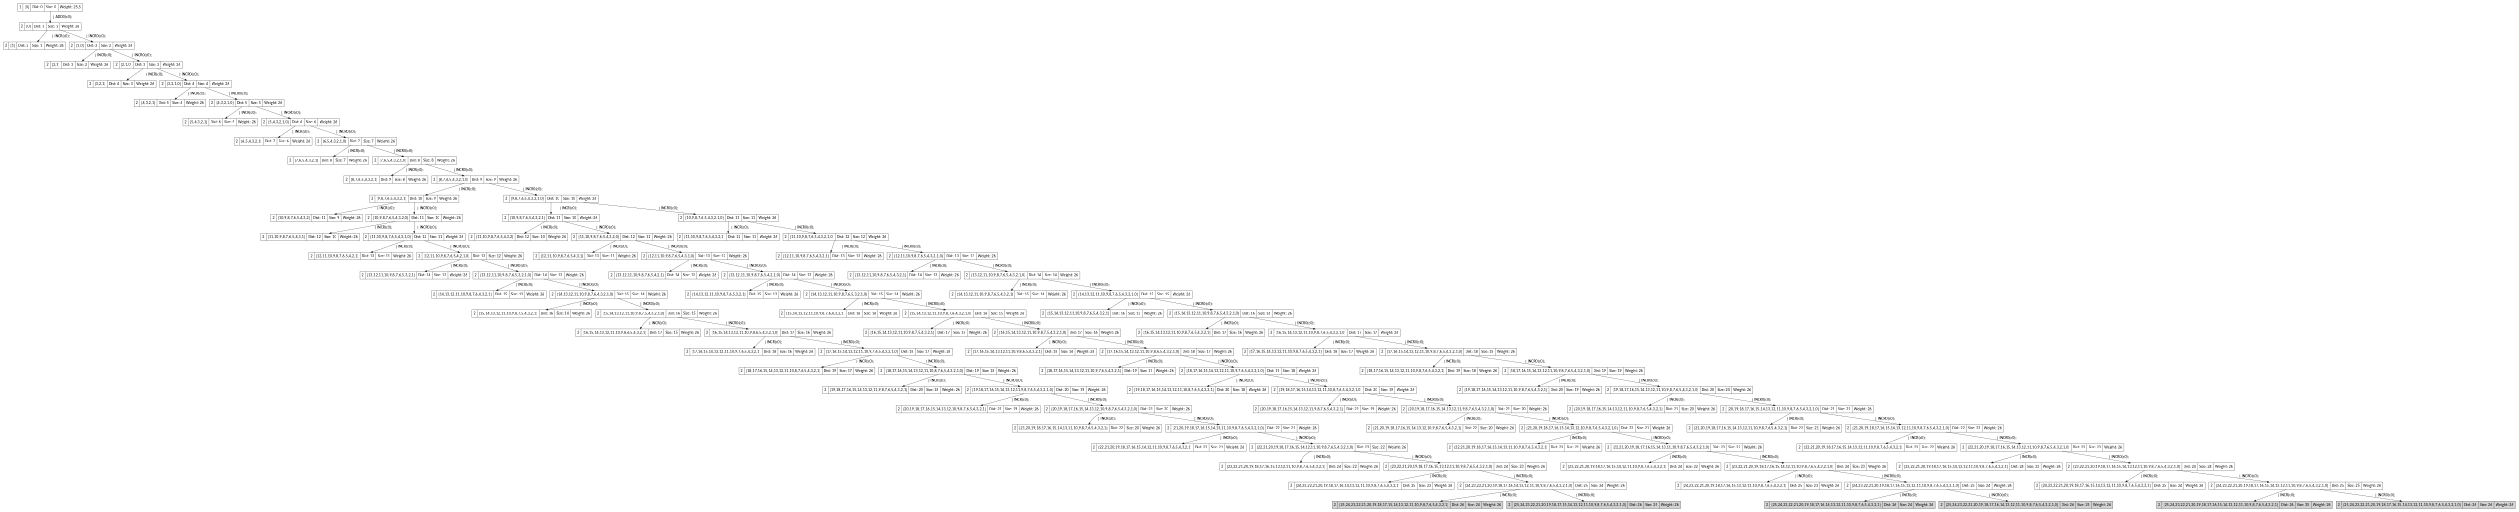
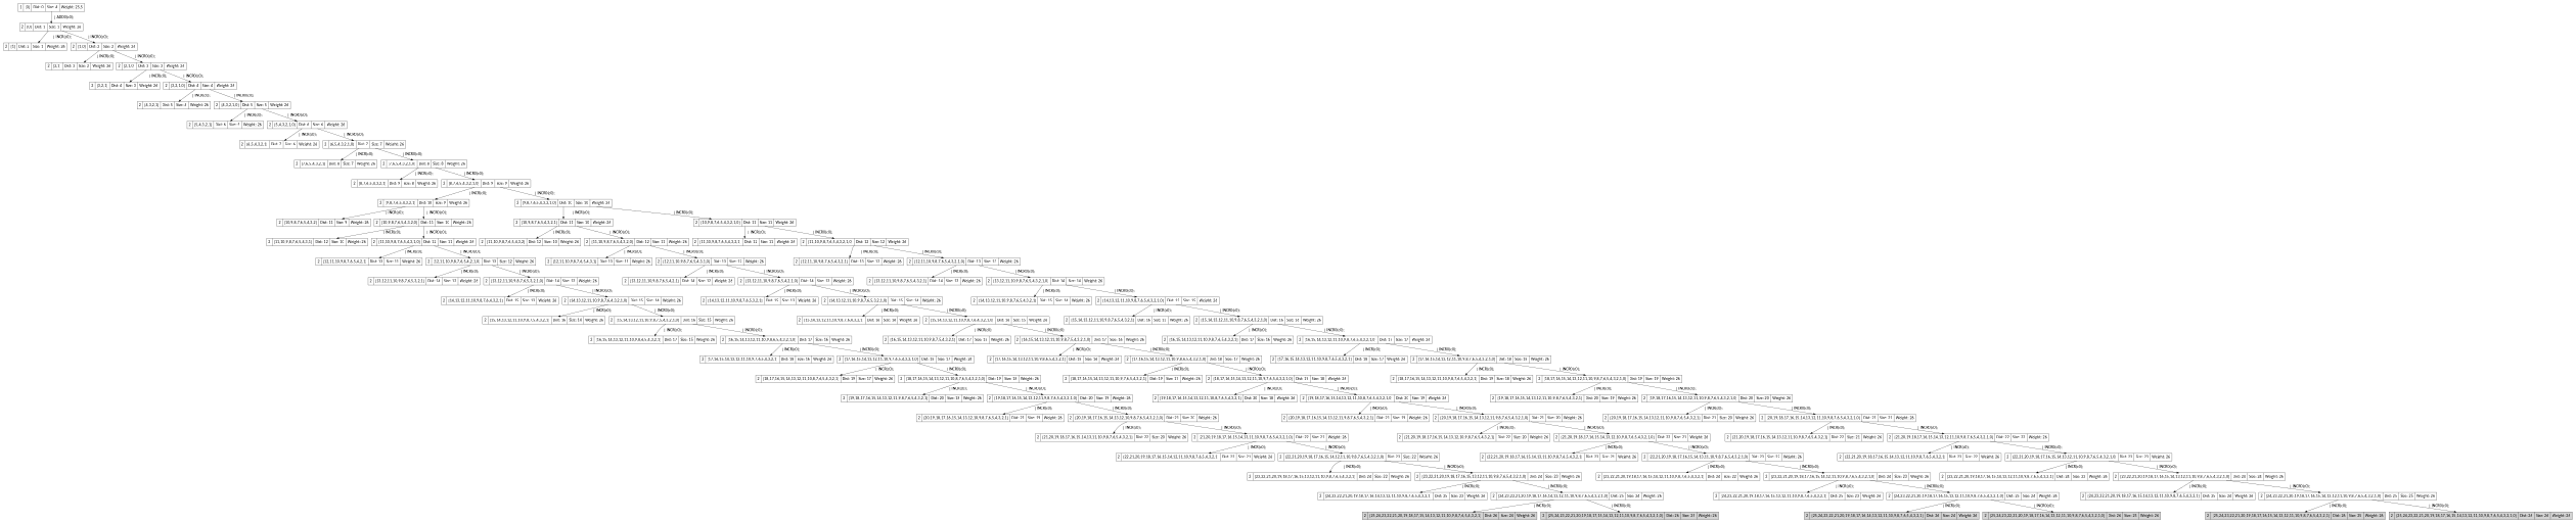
  digraph {
    node [fontname=Calibri fontsize=20 shape=record]
    edge [fontname=Calibri fontsize=20]
-   n1 [label="1 | [0] | Dist: 0 | Size: 0 | Weight: 25,5"]
+   n1 [label="1 | [0] | Dist: 0 | Size: 4 | Weight: 25,5"]
    n2 [label="2 | [0] | Dist: 1 | Size: 1 | Weight: 26"]
    n3 [label="2 | [1] | Dist: 2 | Size: 1 | Weight: 26"]
    n4 [label="2 | [1,0] | Dist: 2 | Size: 2 | Weight: 26"]
    n5 [label="2 | [2,1] | Dist: 3 | Size: 2 | Weight: 26"]
    n6 [label="2 | [2,1,0] | Dist: 3 | Size: 3 | Weight: 26"]
    n7 [label="2 | [3,2,1] | Dist: 4 | Size: 3 | Weight: 26"]
    n8 [label="2 | [3,2,1,0] | Dist: 4 | Size: 4 | Weight: 26"]
    n9 [label="2 | [4,3,2,1] | Dist: 5 | Size: 4 | Weight: 26"]
    n10 [label="2 | [4,3,2,1,0] | Dist: 5 | Size: 5 | Weight: 26"]
    n11 [label="2 | [5,4,3,2,1] | Dist: 6 | Size: 5 | Weight: 26"]
    n12 [label="2 | [5,4,3,2,1,0] | Dist: 6 | Size: 6 | Weight: 26"]
    n13 [label="2 | [6,5,4,3,2,1] | Dist: 7 | Size: 6 | Weight: 26"]
    n14 [label="2 | [6,5,4,3,2,1,0] | Dist: 7 | Size: 7 | Weight: 26"]
    n15 [label="2 | [7,6,5,4,3,2,1] | Dist: 8 | Size: 7 | Weight: 26"]
    n16 [label="2 | [7,6,5,4,3,2,1,0] | Dist: 8 | Size: 8 | Weight: 26"]
    n17 [label="2 | [8,7,6,5,4,3,2,1] | Dist: 9 | Size: 8 | Weight: 26"]
    n18 [label="2 | [8,7,6,5,4,3,2,1,0] | Dist: 9 | Size: 9 | Weight: 26"]
    n19 [label="2 | [9,8,7,6,5,4,3,2,1] | Dist: 10 | Size: 9 | Weight: 26"]
    n20 [label="2 | [9,8,7,6,5,4,3,2,1,0] | Dist: 10 | Size: 10 | Weight: 26"]
    n21 [label="2 | [10,9,8,7,6,5,4,3,2] | Dist: 11 | Size: 9 | Weight: 26"]
    n22 [label="2 | [10,9,8,7,6,5,4,3,2,0] | Dist: 11 | Size: 10 | Weight: 26"]
    n23 [label="2 | [10,9,8,7,6,5,4,3,2,1] | Dist: 11 | Size: 10 | Weight: 26"]
    n24 [label="2 | [10,9,8,7,6,5,4,3,2,1,0] | Dist: 11 | Size: 11 | Weight: 26"]
    n25 [label="2 | [11,10,9,8,7,6,5,4,3,2] | Dist: 12 | Size: 10 | Weight: 26"]
    n26 [label="2 | [11,10,9,8,7,6,5,4,3,2,0] | Dist: 12 | Size: 11 | Weight: 26"]
    n27 [label="2 | [11,10,9,8,7,6,5,4,3,2,1] | Dist: 12 | Size: 11 | Weight: 26"]
    n28 [label="2 | [11,10,9,8,7,6,5,4,3,2,1,0] | Dist: 12 | Size: 12 | Weight: 26"]
    n29 [label="2 | [12,11,10,9,8,7,6,5,4,3,2,1] | Dist: 13 | Size: 12 | Weight: 26"]
    n30 [label="2 | [12,11,10,9,8,7,6,5,4,3,2,1,0] | Dist: 13 | Size: 13 | Weight: 26"]
    n31 [label="2 | [13,12,11,10,9,8,7,6,5,4,3,2,1] | Dist: 14 | Size: 13 | Weight: 26"]
    n32 [label="2 | [13,12,11,10,9,8,7,6,5,4,3,2,1,0] | Dist: 14 | Size: 14 | Weight: 26"]
    n33 [label="2 | [14,13,12,11,10,9,8,7,6,5,4,3,2,1] | Dist: 15 | Size: 14 | Weight: 26"]
    n34 [label="2 | [14,13,12,11,10,9,8,7,6,5,4,3,2,1,0] | Dist: 15 | Size: 15 | Weight: 26"]
    n35 [label="2 | [15,14,13,12,11,10,9,8,7,6,5,4,3,2,1] | Dist: 16 | Size: 15 | Weight: 26"]
    n36 [label="2 | [15,14,13,12,11,10,9,8,7,6,5,4,3,2,1,0] | Dist: 16 | Size: 16 | Weight: 26"]
    n37 [label="2 | [16,15,14,13,12,11,10,9,8,7,6,5,4,3,2,1] | Dist: 17 | Size: 16 | Weight: 26"]
    n38 [label="2 | [16,15,14,13,12,11,10,9,8,7,6,5,4,3,2,1,0] | Dist: 17 | Size: 17 | Weight: 26"]
    n39 [label="2 | [17,16,15,14,13,12,11,10,9,8,7,6,5,4,3,2,1] | Dist: 18 | Size: 17 | Weight: 26"]
    n40 [label="2 | [17,16,15,14,13,12,11,10,9,8,7,6,5,4,3,2,1,0] | Dist: 18 | Size: 18 | Weight: 26"]
    n41 [label="2 | [18,17,16,15,14,13,12,11,10,9,8,7,6,5,4,3,2,1] | Dist: 19 | Size: 18 | Weight: 26"]
    n42 [label="2 | [18,17,16,15,14,13,12,11,10,9,8,7,6,5,4,3,2,1,0] | Dist: 19 | Size: 19 | Weight: 26"]
    n43 [label="2 | [19,18,17,16,15,14,13,12,11,10,9,8,7,6,5,4,3,2,1] | Dist: 20 | Size: 19 | Weight: 26"]
    n44 [label="2 | [19,18,17,16,15,14,13,12,11,10,9,8,7,6,5,4,3,2,1,0] | Dist: 20 | Size: 20 | Weight: 26"]
    n45 [label="2 | [20,19,18,17,16,15,14,13,12,11,10,9,8,7,6,5,4,3,2,1] | Dist: 21 | Size: 20 | Weight: 26"]
    n46 [label="2 | [20,19,18,17,16,15,14,13,12,11,10,9,8,7,6,5,4,3,2,1,0] | Dist: 21 | Size: 21 | Weight: 26"]
    n47 [label="2 | [21,20,19,18,17,16,15,14,13,12,11,10,9,8,7,6,5,4,3,2,1] | Dist: 22 | Size: 21 | Weight: 26"]
    n48 [label="2 | [21,20,19,18,17,16,15,14,13,12,11,10,9,8,7,6,5,4,3,2,1,0] | Dist: 22 | Size: 22 | Weight: 26"]
    n49 [label="2 | [22,21,20,19,18,17,16,15,14,13,12,11,10,9,8,7,6,5,4,3,2,1] | Dist: 23 | Size: 22 | Weight: 26"]
    n50 [label="2 | [22,21,20,19,18,17,16,15,14,13,12,11,10,9,8,7,6,5,4,3,2,1,0] | Dist: 23 | Size: 23 | Weight: 26"]
    n51 [label="2 | [23,22,21,20,19,18,17,16,15,14,13,12,11,10,9,8,7,6,5,4,3,2,1] | Dist: 24 | Size: 23 | Weight: 26"]
    n52 [label="2 | [23,22,21,20,19,18,17,16,15,14,13,12,11,10,9,8,7,6,5,4,3,2,1,0] | Dist: 24 | Size: 24 | Weight: 26"]
    n53 [label="2 | [24,23,22,21,20,19,18,17,16,15,14,13,12,11,10,9,8,7,6,5,4,3,2,1] | Dist: 25 | Size: 24 | Weight: 26"]
    n54 [label="2 | [24,23,22,21,20,19,18,17,16,15,14,13,12,11,10,9,8,7,6,5,4,3,2,1,0] | Dist: 25 | Size: 25 | Weight: 26"]
    n55 [fillcolor=lightgrey label="2 | [25,24,23,22,21,20,19,18,17,16,15,14,13,12,11,10,9,8,7,6,5,4,3,2,1] | Dist: 26 | Size: 25 | Weight: 26" style=filled]
    n56 [fillcolor=lightgrey label="2 | [25,24,23,22,21,20,19,18,17,16,15,14,13,12,11,10,9,8,7,6,5,4,3,2,1,0] | Dist: 26 | Size: 26 | Weight: 26" style=filled]
    n57 [label="2 | [11,10,9,8,7,6,5,4,3,1] | Dist: 12 | Size: 10 | Weight: 26"]
    n58 [label="2 | [11,10,9,8,7,6,5,4,3,1,0] | Dist: 12 | Size: 11 | Weight: 26"]
    n59 [label="2 | [12,11,10,9,8,7,6,5,4,2,1] | Dist: 13 | Size: 11 | Weight: 26"]
    n60 [label="2 | [12,11,10,9,8,7,6,5,4,2,1,0] | Dist: 13 | Size: 12 | Weight: 26"]
    n61 [label="2 | [13,12,11,10,9,8,7,6,5,3,2,1] | Dist: 14 | Size: 12 | Weight: 26"]
    n62 [label="2 | [13,12,11,10,9,8,7,6,5,3,2,1,0] | Dist: 14 | Size: 13 | Weight: 26"]
    n63 [label="2 | [14,13,12,11,10,9,8,7,6,4,3,2,1] | Dist: 15 | Size: 13 | Weight: 26"]
    n64 [label="2 | [14,13,12,11,10,9,8,7,6,4,3,2,1,0] | Dist: 15 | Size: 14 | Weight: 26"]
    n65 [label="2 | [15,14,13,12,11,10,9,8,7,5,4,3,2,1] | Dist: 16 | Size: 14 | Weight: 26"]
    n66 [label="2 | [15,14,13,12,11,10,9,8,7,5,4,3,2,1,0] | Dist: 16 | Size: 15 | Weight: 26"]
    n67 [label="2 | [16,15,14,13,12,11,10,9,8,6,5,4,3,2,1] | Dist: 17 | Size: 15 | Weight: 26"]
    n68 [label="2 | [16,15,14,13,12,11,10,9,8,6,5,4,3,2,1,0] | Dist: 17 | Size: 16 | Weight: 26"]
    n69 [label="2 | [17,16,15,14,13,12,11,10,9,7,6,5,4,3,2,1] | Dist: 18 | Size: 16 | Weight: 26"]
    n70 [label="2 | [17,16,15,14,13,12,11,10,9,7,6,5,4,3,2,1,0] | Dist: 18 | Size: 17 | Weight: 26"]
    n71 [label="2 | [18,17,16,15,14,13,12,11,10,8,7,6,5,4,3,2,1] | Dist: 19 | Size: 17 | Weight: 26"]
    n72 [label="2 | [18,17,16,15,14,13,12,11,10,8,7,6,5,4,3,2,1,0] | Dist: 19 | Size: 18 | Weight: 26"]
    n73 [label="2 | [19,18,17,16,15,14,13,12,11,9,8,7,6,5,4,3,2,1] | Dist: 20 | Size: 18 | Weight: 26"]
    n74 [label="2 | [19,18,17,16,15,14,13,12,11,9,8,7,6,5,4,3,2,1,0] | Dist: 20 | Size: 19 | Weight: 26"]
    n75 [label="2 | [20,19,18,17,16,15,14,13,12,10,9,8,7,6,5,4,3,2,1] | Dist: 21 | Size: 19 | Weight: 26"]
    n76 [label="2 | [20,19,18,17,16,15,14,13,12,10,9,8,7,6,5,4,3,2,1,0] | Dist: 21 | Size: 20 | Weight: 26"]
    n77 [label="2 | [21,20,19,18,17,16,15,14,13,11,10,9,8,7,6,5,4,3,2,1] | Dist: 22 | Size: 20 | Weight: 26"]
    n78 [label="2 | [21,20,19,18,17,16,15,14,13,11,10,9,8,7,6,5,4,3,2,1,0] | Dist: 22 | Size: 21 | Weight: 26"]
    n79 [label="2 | [22,21,20,19,18,17,16,15,14,12,11,10,9,8,7,6,5,4,3,2,1] | Dist: 23 | Size: 21 | Weight: 26"]
    n80 [label="2 | [22,21,20,19,18,17,16,15,14,12,11,10,9,8,7,6,5,4,3,2,1,0] | Dist: 23 | Size: 22 | Weight: 26"]
    n81 [label="2 | [23,22,21,20,19,18,17,16,15,13,12,11,10,9,8,7,6,5,4,3,2,1] | Dist: 24 | Size: 22 | Weight: 26"]
    n82 [label="2 | [23,22,21,20,19,18,17,16,15,13,12,11,10,9,8,7,6,5,4,3,2,1,0] | Dist: 24 | Size: 23 | Weight: 26"]
    n83 [label="2 | [24,23,22,21,20,19,18,17,16,14,13,12,11,10,9,8,7,6,5,4,3,2,1] | Dist: 25 | Size: 23 | Weight: 26"]
    n84 [label="2 | [24,23,22,21,20,19,18,17,16,14,13,12,11,10,9,8,7,6,5,4,3,2,1,0] | Dist: 25 | Size: 24 | Weight: 26"]
    n85 [fillcolor=lightgrey label="2 | [25,24,23,22,21,20,19,18,17,15,14,13,12,11,10,9,8,7,6,5,4,3,2,1] | Dist: 26 | Size: 24 | Weight: 26" style=filled]
    n86 [fillcolor=lightgrey label="2 | [25,24,23,22,21,20,19,18,17,15,14,13,12,11,10,9,8,7,6,5,4,3,2,1,0] | Dist: 26 | Size: 25 | Weight: 26" style=filled]
    n87 [label="2 | [12,11,10,9,8,7,6,5,4,3,1] | Dist: 13 | Size: 11 | Weight: 26"]
    n88 [label="2 | [12,11,10,9,8,7,6,5,4,3,1,0] | Dist: 13 | Size: 12 | Weight: 26"]
    n89 [label="2 | [13,12,11,10,9,8,7,6,5,4,2,1] | Dist: 14 | Size: 12 | Weight: 26"]
    n90 [label="2 | [13,12,11,10,9,8,7,6,5,4,2,1,0] | Dist: 14 | Size: 13 | Weight: 26"]
    n91 [label="2 | [14,13,12,11,10,9,8,7,6,5,3,2,1] | Dist: 15 | Size: 13 | Weight: 26"]
    n92 [label="2 | [14,13,12,11,10,9,8,7,6,5,3,2,1,0] | Dist: 15 | Size: 14 | Weight: 26"]
    n93 [label="2 | [15,14,13,12,11,10,9,8,7,6,4,3,2,1] | Dist: 16 | Size: 14 | Weight: 26"]
    n94 [label="2 | [15,14,13,12,11,10,9,8,7,6,4,3,2,1,0] | Dist: 16 | Size: 15 | Weight: 26"]
    n95 [label="2 | [16,15,14,13,12,11,10,9,8,7,5,4,3,2,1] | Dist: 17 | Size: 15 | Weight: 26"]
    n96 [label="2 | [16,15,14,13,12,11,10,9,8,7,5,4,3,2,1,0] | Dist: 17 | Size: 16 | Weight: 26"]
    n97 [label="2 | [17,16,15,14,13,12,11,10,9,8,6,5,4,3,2,1] | Dist: 18 | Size: 16 | Weight: 26"]
    n98 [label="2 | [17,16,15,14,13,12,11,10,9,8,6,5,4,3,2,1,0] | Dist: 18 | Size: 17 | Weight: 26"]
    n99 [label="2 | [18,17,16,15,14,13,12,11,10,9,7,6,5,4,3,2,1] | Dist: 19 | Size: 17 | Weight: 26"]
    n100 [label="2 | [18,17,16,15,14,13,12,11,10,9,7,6,5,4,3,2,1,0] | Dist: 19 | Size: 18 | Weight: 26"]
    n101 [label="2 | [19,18,17,16,15,14,13,12,11,10,8,7,6,5,4,3,2,1] | Dist: 20 | Size: 18 | Weight: 26"]
    n102 [label="2 | [19,18,17,16,15,14,13,12,11,10,8,7,6,5,4,3,2,1,0] | Dist: 20 | Size: 19 | Weight: 26"]
    n103 [label="2 | [20,19,18,17,16,15,14,13,12,11,9,8,7,6,5,4,3,2,1] | Dist: 21 | Size: 19 | Weight: 26"]
    n104 [label="2 | [20,19,18,17,16,15,14,13,12,11,9,8,7,6,5,4,3,2,1,0] | Dist: 21 | Size: 20 | Weight: 26"]
    n105 [label="2 | [21,20,19,18,17,16,15,14,13,12,10,9,8,7,6,5,4,3,2,1] | Dist: 22 | Size: 20 | Weight: 26"]
    n106 [label="2 | [21,20,19,18,17,16,15,14,13,12,10,9,8,7,6,5,4,3,2,1,0] | Dist: 22 | Size: 21 | Weight: 26"]
    n107 [label="2 | [22,21,20,19,18,17,16,15,14,13,11,10,9,8,7,6,5,4,3,2,1] | Dist: 23 | Size: 21 | Weight: 26"]
    n108 [label="2 | [22,21,20,19,18,17,16,15,14,13,11,10,9,8,7,6,5,4,3,2,1,0] | Dist: 23 | Size: 22 | Weight: 26"]
    n109 [label="2 | [23,22,21,20,19,18,17,16,15,14,12,11,10,9,8,7,6,5,4,3,2,1] | Dist: 24 | Size: 22 | Weight: 26"]
    n110 [label="2 | [23,22,21,20,19,18,17,16,15,14,12,11,10,9,8,7,6,5,4,3,2,1,0] | Dist: 24 | Size: 23 | Weight: 26"]
    n111 [label="2 | [24,23,22,21,20,19,18,17,16,15,13,12,11,10,9,8,7,6,5,4,3,2,1] | Dist: 25 | Size: 23 | Weight: 26"]
    n112 [label="2 | [24,23,22,21,20,19,18,17,16,15,13,12,11,10,9,8,7,6,5,4,3,2,1,0] | Dist: 25 | Size: 24 | Weight: 26"]
    n113 [fillcolor=lightgrey label="2 | [25,24,23,22,21,20,19,18,17,16,14,13,12,11,10,9,8,7,6,5,4,3,2,1] | Dist: 26 | Size: 24 | Weight: 26" style=filled]
    n114 [fillcolor=lightgrey label="2 | [25,24,23,22,21,20,19,18,17,16,14,13,12,11,10,9,8,7,6,5,4,3,2,1,0] | Dist: 26 | Size: 25 | Weight: 26" style=filled]
    n1 -> n2 [label="   | ADD0(c0); "]
    n2 -> n3 [label=" 	 | INCR(c0); "]
    n2 -> n4 [label="   | INCR0(c0); "]
    n4 -> n5 [label="   | INCR(c0); "]
    n4 -> n6 [label="   | INCR0(c0); "]
    n6 -> n7 [label=" 	 | INCR(c0); "]
    n6 -> n8 [label="   | INCR0(c0); "]
    n8 -> n9 [label="   | INCR(c0); "]
    n8 -> n10 [label="   | INCR0(c0); "]
    n10 -> n11 [label="   | INCR(c0); "]
    n10 -> n12 [label="   | INCR0(c0); "]
    n12 -> n13 [label="   | INCR(c0); "]
    n12 -> n14 [label="   | INCR0(c0); "]
    n14 -> n15 [label="   | INCR(c0); "]
    n14 -> n16 [label="   | INCR0(c0); "]
    n16 -> n17 [label="   | INCR(c0); "]
    n16 -> n18 [label="   | INCR0(c0); "]
    n18 -> n19 [label=" 	 | INCR(c0); "]
    n18 -> n20 [label="   | INCR0(c0); "]
    n19 -> n21 [label="   | INCR(c0); "]
    n19 -> n22 [label="   | INCR0(c0); "]
    n20 -> n23 [label=" 	 | INCR(c0); "]
    n20 -> n24 [label="   | INCR0(c0); "]
    n22 -> n57 [label="   | INCR(c0); "]
    n22 -> n58 [label="   | INCR0(c0); "]
    n23 -> n25 [label="   | INCR(c0); "]
    n23 -> n26 [label="   | INCR0(c0); "]
    n24 -> n27 [label="   | INCR(c0); "]
    n24 -> n28 [label="   | INCR0(c0); "]
    n26 -> n87 [label="   | INCR(c0); "]
    n26 -> n88 [label="   | INCR0(c0); "]
    n28 -> n29 [label=" 	 | INCR(c0); "]
    n28 -> n30 [label="   | INCR0(c0); "]
    n30 -> n31 [label="   | INCR(c0); "]
    n30 -> n32 [label="   | INCR0(c0); "]
    n32 -> n33 [label="   | INCR(c0); "]
    n32 -> n34 [label="   | INCR0(c0); "]
    n34 -> n35 [label=" 	 | INCR(c0); "]
    n34 -> n36 [label="   | INCR0(c0); "]
    n36 -> n37 [label="   | INCR(c0); "]
    n36 -> n38 [label="   | INCR0(c0); "]
    n38 -> n39 [label=" 	 | INCR(c0); "]
    n38 -> n40 [label="   | INCR0(c0); "]
    n40 -> n41 [label="   | INCR(c0); "]
    n40 -> n42 [label="   | INCR0(c0); "]
    n42 -> n43 [label="   | INCR(c0); "]
    n42 -> n44 [label="   | INCR0(c0); "]
    n44 -> n45 [label="   | INCR(c0); "]
    n44 -> n46 [label="   | INCR0(c0); "]
    n46 -> n47 [label="   | INCR(c0); "]
    n46 -> n48 [label="   | INCR0(c0); "]
    n48 -> n49 [label="   | INCR(c0); "]
    n48 -> n50 [label="   | INCR0(c0); "]
    n50 -> n51 [label="   | INCR(c0); "]
    n50 -> n52 [label="   | INCR0(c0); "]
    n52 -> n53 [label="   | INCR(c0); "]
    n52 -> n54 [label="   | INCR0(c0); "]
    n54 -> n55 [label="   | INCR(c0); "]
    n54 -> n56 [label="   | INCR0(c0); "]
    n58 -> n59 [label="   | INCR(c0); "]
    n58 -> n60 [label="   | INCR0(c0); "]
    n60 -> n61 [label="   | INCR(c0); "]
    n60 -> n62 [label="   | INCR0(c0); "]
    n62 -> n63 [label="   | INCR(c0); "]
    n62 -> n64 [label="   | INCR0(c0); "]
    n64 -> n65 [label="   | INCR(c0); "]
    n64 -> n66 [label="   | INCR0(c0); "]
    n66 -> n67 [label="   | INCR(c0); "]
    n66 -> n68 [label="   | INCR0(c0); "]
    n68 -> n69 [label="   | INCR(c0); "]
    n68 -> n70 [label="   | INCR0(c0); "]
    n70 -> n71 [label="   | INCR(c0); "]
    n70 -> n72 [label="   | INCR0(c0); "]
    n72 -> n73 [label="   | INCR(c0); "]
    n72 -> n74 [label="   | INCR0(c0); "]
    n74 -> n75 [label="   | INCR(c0); "]
    n74 -> n76 [label="   | INCR0(c0); "]
    n76 -> n77 [label="   | INCR(c0); "]
    n76 -> n78 [label="   | INCR0(c0); "]
    n78 -> n79 [label=" 	 | INCR(c0); "]
    n78 -> n80 [label="   | INCR0(c0); "]
    n80 -> n81 [label=" 	 | INCR(c0); "]
    n80 -> n82 [label="   | INCR0(c0); "]
    n82 -> n83 [label="   | INCR(c0); "]
    n82 -> n84 [label="   | INCR0(c0); "]
    n84 -> n85 [label=" 	 | INCR(c0); "]
    n84 -> n86 [label="   | INCR0(c0); "]
    n88 -> n89 [label=" 	 | INCR(c0); "]
    n88 -> n90 [label="   | INCR0(c0); "]
    n90 -> n91 [label="   | INCR(c0); "]
    n90 -> n92 [label="   | INCR0(c0); "]
    n92 -> n93 [label=" 	 | INCR(c0); "]
    n92 -> n94 [label="   | INCR0(c0); "]
    n94 -> n95 [label=" 	 | INCR(c0); "]
    n94 -> n96 [label="   | INCR0(c0); "]
    n96 -> n97 [label="   | INCR(c0); "]
    n96 -> n98 [label="   | INCR0(c0); "]
    n98 -> n99 [label="   | INCR(c0); "]
    n98 -> n100 [label="   | INCR0(c0); "]
    n100 -> n101 [label=" 	 | INCR(c0); "]
    n100 -> n102 [label="   | INCR0(c0); "]
    n102 -> n103 [label="   | INCR(c0); "]
    n102 -> n104 [label="   | INCR0(c0); "]
    n104 -> n105 [label="   | INCR(c0); "]
    n104 -> n106 [label="   | INCR0(c0); "]
    n106 -> n107 [label="   | INCR(c0); "]
    n106 -> n108 [label="   | INCR0(c0); "]
    n108 -> n109 [label="   | INCR(c0); "]
    n108 -> n110 [label="   | INCR0(c0); "]
    n110 -> n111 [label=" 	 | INCR(c0); "]
    n110 -> n112 [label="   | INCR0(c0); "]
    n112 -> n113 [label="   | INCR(c0); "]
    n112 -> n114 [label="   | INCR0(c0); "]
  }
